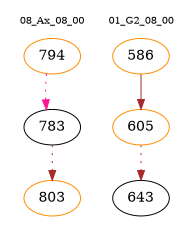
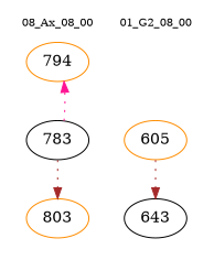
  digraph {
    node [color=darkorange]
    edge [color=brown style=dotted]
    n1 [label=794]
    n2 [color=black label=783]
    n3 [label=803]
-   n4 [label=586]
    n5 [label=605]
    n6 [color=black label=643]
    subgraph cluster_1 {
      color=white
      fontsize=10
      label="08_Ax_08_00"
      n1
      n2
      n3
    }
    subgraph cluster_2 {
      color=white
      fontsize=10
      label="01_G2_08_00"
-     n4
      n5
      n6
    }
-   n1 -> n2 [color=deeppink]
+   n2 -> n1 [color=deeppink]
    n2 -> n3
-   n4 -> n5 [style=solid]
    n5 -> n6
  }
